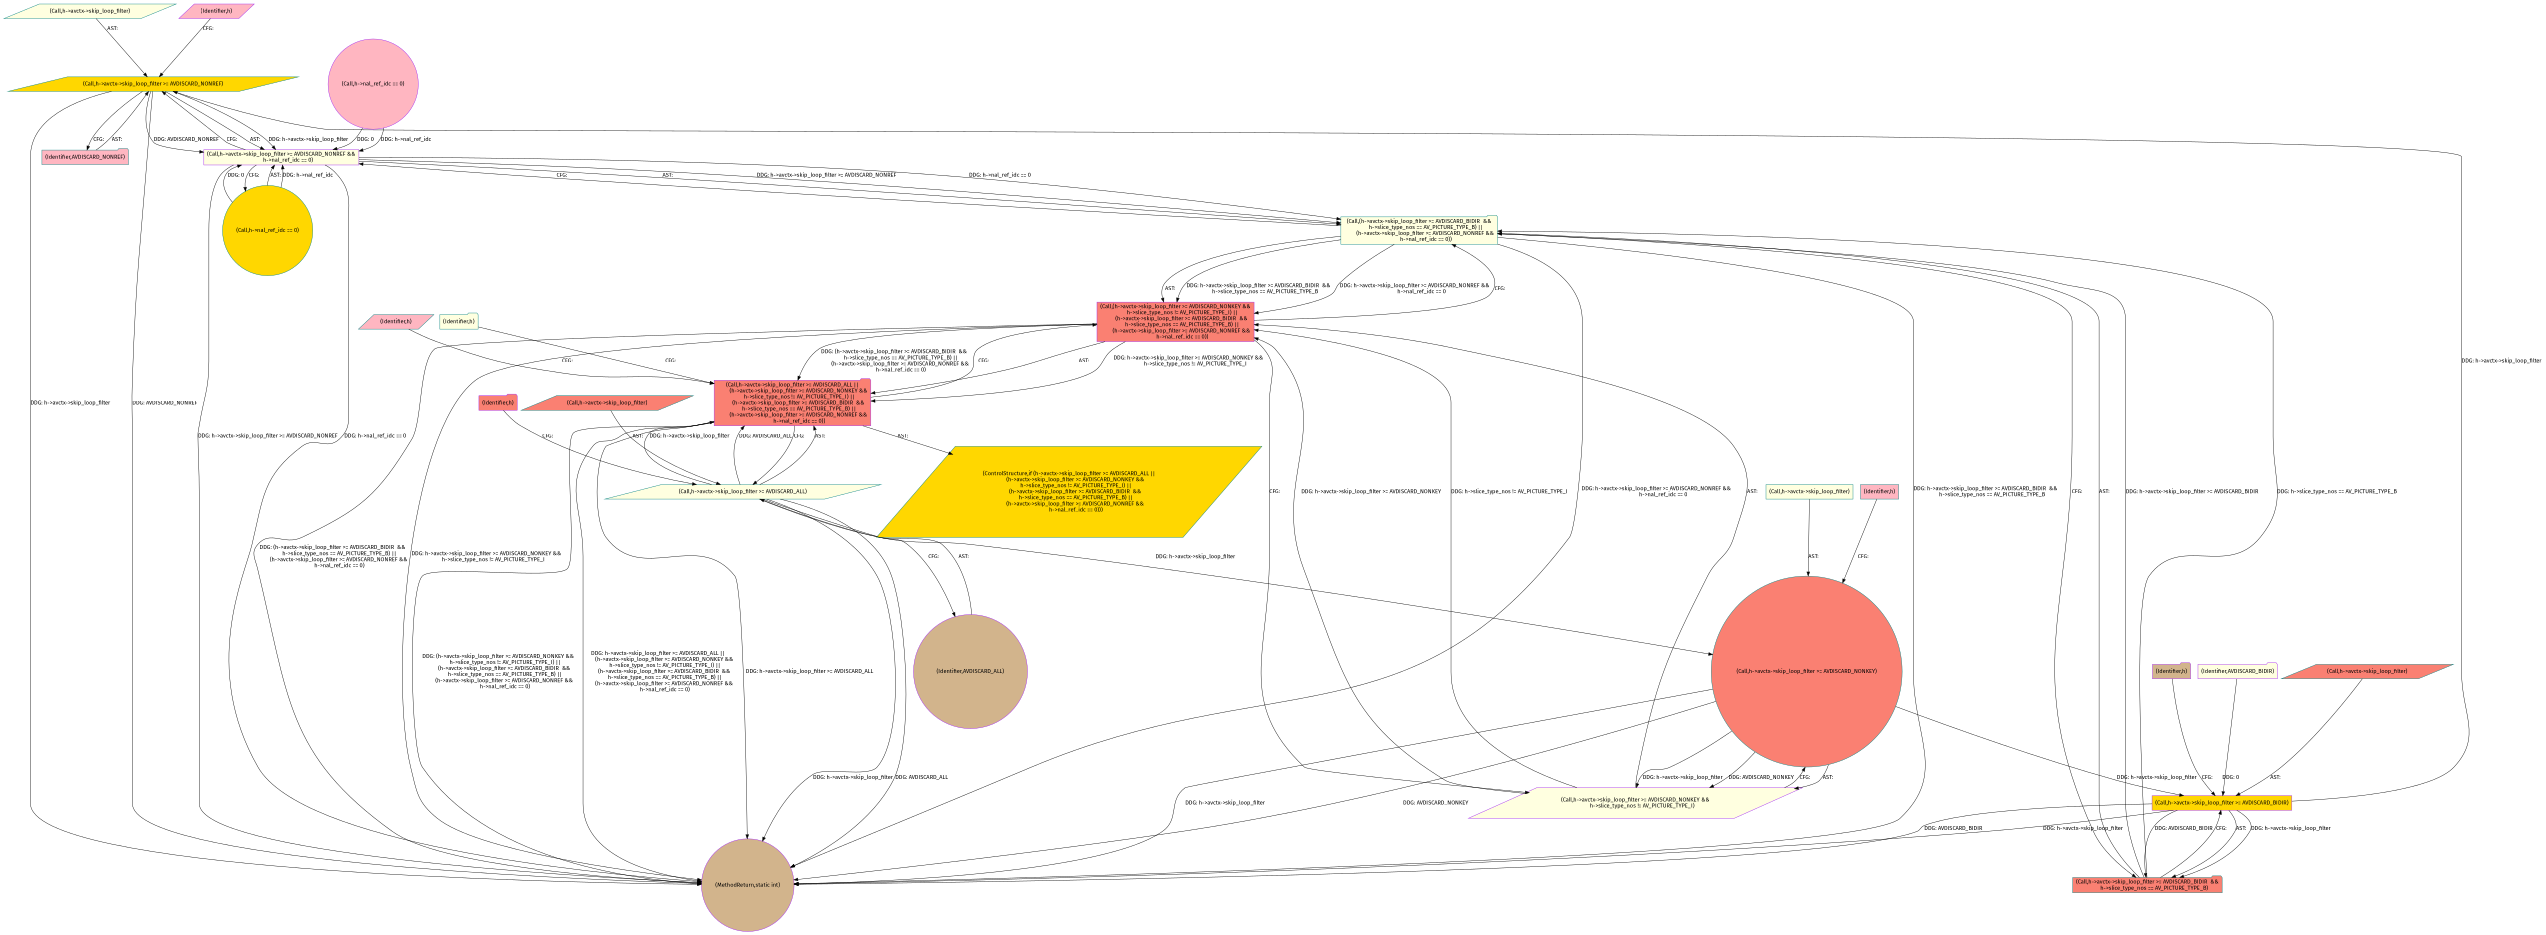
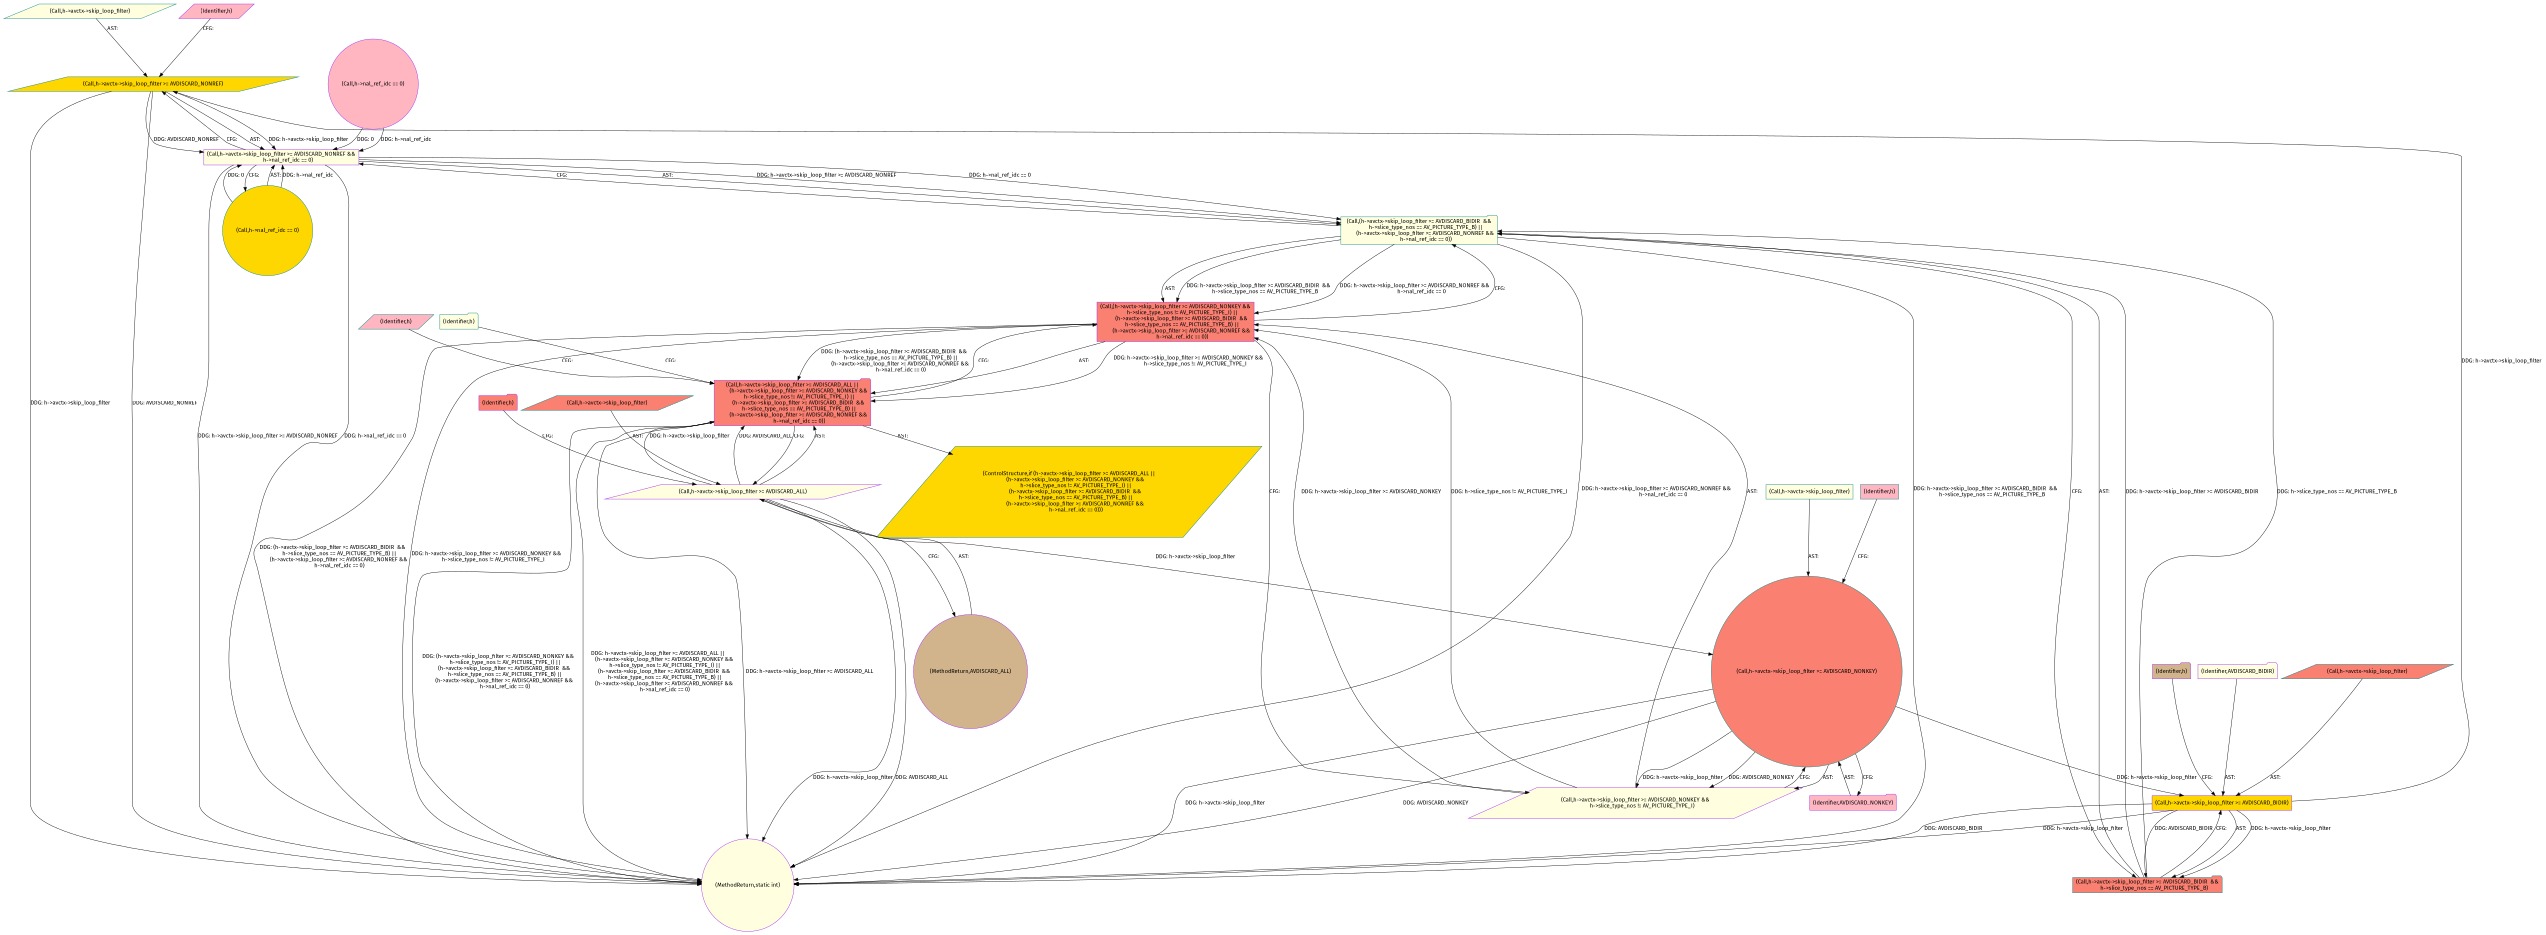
  digraph {
    fontname="Fira Sans"
    node [color=teal fillcolor=lightyellow fontname="Fira Sans" shape=parallelogram style=filled]
    edge [fontname="Fira Sans"]
    n1 [fillcolor=gold label="(Call,h->avctx->skip_loop_filter >= AVDISCARD_NONREF)"]
    n2 [color=purple label="(Call,h->avctx->skip_loop_filter >= AVDISCARD_NONREF &&\n         h->nal_ref_idc == 0)" shape=box]
-   n3 [color=purple fillcolor=tan label="(MethodReturn,static int)" shape=circle]
-   n4 [fillcolor=lightpink label="(Identifier,AVDISCARD_NONREF)" shape=folder]
+   n3 [color=purple label="(MethodReturn,static int)" shape=circle]
    n5 [label="(Call,(h->avctx->skip_loop_filter >= AVDISCARD_BIDIR  &&\n         h->slice_type_nos == AV_PICTURE_TYPE_B) ||\n        (h->avctx->skip_loop_filter >= AVDISCARD_NONREF &&\n         h->nal_ref_idc == 0))" shape=folder]
    n6 [fillcolor=gold label="(Call,h->nal_ref_idc == 0)" shape=circle]
    n7 [color=purple fillcolor=gold label="(Call,h->avctx->skip_loop_filter >= AVDISCARD_BIDIR)" shape=box]
    n8 [fillcolor=salmon label="(Call,h->avctx->skip_loop_filter >= AVDISCARD_BIDIR  &&\n         h->slice_type_nos == AV_PICTURE_TYPE_B)" shape=folder]
    n9 [color=purple label="(Identifier,AVDISCARD_BIDIR)" shape=folder]
    n10 [fillcolor=salmon label="(Call,h->avctx->skip_loop_filter >= AVDISCARD_NONKEY)" shape=circle]
+   n11 [color=purple fillcolor=lightpink label="(Identifier,AVDISCARD_NONKEY)" shape=folder]
    n12 [color=purple label="(Call,h->avctx->skip_loop_filter >= AVDISCARD_NONKEY &&\n         h->slice_type_nos != AV_PICTURE_TYPE_I)"]
    n13 [color=purple fillcolor=salmon label="(Call,(h->avctx->skip_loop_filter >= AVDISCARD_NONKEY &&\n         h->slice_type_nos != AV_PICTURE_TYPE_I) ||\n        (h->avctx->skip_loop_filter >= AVDISCARD_BIDIR  &&\n         h->slice_type_nos == AV_PICTURE_TYPE_B) ||\n        (h->avctx->skip_loop_filter >= AVDISCARD_NONREF &&\n         h->nal_ref_idc == 0))" shape=box]
-   n14 [label="(Call,h->avctx->skip_loop_filter >= AVDISCARD_ALL)"]
+   n14 [color=purple label="(Call,h->avctx->skip_loop_filter >= AVDISCARD_ALL)"]
    n15 [color=purple fillcolor=salmon label="(Call,h->avctx->skip_loop_filter >= AVDISCARD_ALL ||\n        (h->avctx->skip_loop_filter >= AVDISCARD_NONKEY &&\n         h->slice_type_nos != AV_PICTURE_TYPE_I) ||\n        (h->avctx->skip_loop_filter >= AVDISCARD_BIDIR  &&\n         h->slice_type_nos == AV_PICTURE_TYPE_B) ||\n        (h->avctx->skip_loop_filter >= AVDISCARD_NONREF &&\n         h->nal_ref_idc == 0))" shape=folder]
-   n16 [color=purple fillcolor=tan label="(Identifier,AVDISCARD_ALL)" shape=circle]
+   n16 [color=purple fillcolor=tan label="(MethodReturn,AVDISCARD_ALL)" shape=circle]
    n17 [fillcolor=gold label="(ControlStructure,if (h->avctx->skip_loop_filter >= AVDISCARD_ALL ||\n        (h->avctx->skip_loop_filter >= AVDISCARD_NONKEY &&\n         h->slice_type_nos != AV_PICTURE_TYPE_I) ||\n        (h->avctx->skip_loop_filter >= AVDISCARD_BIDIR  &&\n         h->slice_type_nos == AV_PICTURE_TYPE_B) ||\n        (h->avctx->skip_loop_filter >= AVDISCARD_NONREF &&\n         h->nal_ref_idc == 0)))"]
    n18 [fillcolor=salmon label="(Call,h->avctx->skip_loop_filter)"]
    n19 [label="(Call,h->avctx->skip_loop_filter)"]
    n20 [fillcolor=lightpink label="(Identifier,h)"]
    n21 [color=purple fillcolor=lightpink label="(Identifier,h)"]
    n22 [label="(Call,h->avctx->skip_loop_filter)" shape=box]
    n23 [fillcolor=salmon label="(Call,h->avctx->skip_loop_filter)"]
    n24 [fillcolor=lightpink label="(Identifier,h)" shape=box]
    n25 [label="(Identifier,h)" shape=folder]
    n26 [color=purple fillcolor=tan label="(Identifier,h)" shape=folder]
    n27 [color=purple fillcolor=lightpink label="(Call,h->nal_ref_idc == 0)" shape=circle]
    n28 [color=purple fillcolor=salmon label="(Identifier,h)" shape=folder]
    n1 -> n2 [label="AST: "]
    n1 -> n2 [label="DDG: h->avctx->skip_loop_filter"]
    n1 -> n2 [label="DDG: AVDISCARD_NONREF"]
    n1 -> n3 [label="DDG: h->avctx->skip_loop_filter"]
    n1 -> n3 [label="DDG: AVDISCARD_NONREF"]
-   n1 -> n4 [label="CFG: "]
    n2 -> n1 [label="CFG: "]
    n2 -> n3 [label="DDG: h->nal_ref_idc == 0"]
    n2 -> n3 [label="DDG: h->avctx->skip_loop_filter >= AVDISCARD_NONREF"]
    n2 -> n5 [label="AST: "]
    n2 -> n5 [label="DDG: h->avctx->skip_loop_filter >= AVDISCARD_NONREF"]
    n2 -> n5 [label="DDG: h->nal_ref_idc == 0"]
    n2 -> n6 [label="CFG: "]
-   n4 -> n1 [label="AST: "]
    n5 -> n2 [label="CFG: "]
    n5 -> n3 [label="DDG: h->avctx->skip_loop_filter >= AVDISCARD_NONREF &&\n         h->nal_ref_idc == 0"]
    n5 -> n3 [label="DDG: h->avctx->skip_loop_filter >= AVDISCARD_BIDIR  &&\n         h->slice_type_nos == AV_PICTURE_TYPE_B"]
    n5 -> n8 [label="CFG: "]
    n5 -> n13 [label="AST: "]
    n5 -> n13 [label="DDG: h->avctx->skip_loop_filter >= AVDISCARD_BIDIR  &&\n         h->slice_type_nos == AV_PICTURE_TYPE_B"]
    n5 -> n13 [label="DDG: h->avctx->skip_loop_filter >= AVDISCARD_NONREF &&\n         h->nal_ref_idc == 0"]
    n6 -> n2 [label="AST: "]
    n6 -> n2 [label="DDG: h->nal_ref_idc"]
    n6 -> n2 [label="DDG: 0"]
    n7 -> n1 [label="DDG: h->avctx->skip_loop_filter"]
    n7 -> n3 [label="DDG: h->avctx->skip_loop_filter"]
    n7 -> n3 [label="DDG: AVDISCARD_BIDIR"]
    n7 -> n8 [label="AST: "]
    n7 -> n8 [label="DDG: h->avctx->skip_loop_filter"]
    n7 -> n8 [label="DDG: AVDISCARD_BIDIR"]
    n8 -> n5 [label="AST: "]
    n8 -> n5 [label="DDG: h->avctx->skip_loop_filter >= AVDISCARD_BIDIR"]
    n8 -> n5 [label="DDG: h->slice_type_nos == AV_PICTURE_TYPE_B"]
    n8 -> n7 [label="CFG: "]
-   n9 -> n7 [label="DDG: 0"]
+   n9 -> n7 [label="AST: "]
    n10 -> n3 [label="DDG: AVDISCARD_NONKEY"]
    n10 -> n3 [label="DDG: h->avctx->skip_loop_filter"]
    n10 -> n7 [label="DDG: h->avctx->skip_loop_filter"]
+   n10 -> n11 [label="CFG: "]
    n10 -> n12 [label="AST: "]
    n10 -> n12 [label="DDG: h->avctx->skip_loop_filter"]
    n10 -> n12 [label="DDG: AVDISCARD_NONKEY"]
+   n11 -> n10 [label="AST: "]
    n12 -> n10 [label="CFG: "]
    n12 -> n13 [label="AST: "]
    n12 -> n13 [label="DDG: h->avctx->skip_loop_filter >= AVDISCARD_NONKEY"]
    n12 -> n13 [label="DDG: h->slice_type_nos != AV_PICTURE_TYPE_I"]
    n13 -> n3 [label="DDG: (h->avctx->skip_loop_filter >= AVDISCARD_BIDIR  &&\n         h->slice_type_nos == AV_PICTURE_TYPE_B) ||\n        (h->avctx->skip_loop_filter >= AVDISCARD_NONREF &&\n         h->nal_ref_idc == 0)"]
    n13 -> n3 [label="DDG: h->avctx->skip_loop_filter >= AVDISCARD_NONKEY &&\n         h->slice_type_nos != AV_PICTURE_TYPE_I"]
    n13 -> n5 [label="CFG: "]
    n13 -> n12 [label="CFG: "]
    n13 -> n15 [label="AST: "]
    n13 -> n15 [label="DDG: h->avctx->skip_loop_filter >= AVDISCARD_NONKEY &&\n         h->slice_type_nos != AV_PICTURE_TYPE_I"]
    n13 -> n15 [label="DDG: (h->avctx->skip_loop_filter >= AVDISCARD_BIDIR  &&\n         h->slice_type_nos == AV_PICTURE_TYPE_B) ||\n        (h->avctx->skip_loop_filter >= AVDISCARD_NONREF &&\n         h->nal_ref_idc == 0)"]
    n14 -> n3 [label="DDG: h->avctx->skip_loop_filter"]
    n14 -> n3 [label="DDG: AVDISCARD_ALL"]
    n14 -> n10 [label="DDG: h->avctx->skip_loop_filter"]
    n14 -> n15 [label="AST: "]
    n14 -> n15 [label="DDG: h->avctx->skip_loop_filter"]
    n14 -> n15 [label="DDG: AVDISCARD_ALL"]
    n14 -> n16 [label="CFG: "]
    n15 -> n3 [label="DDG: h->avctx->skip_loop_filter >= AVDISCARD_ALL ||\n        (h->avctx->skip_loop_filter >= AVDISCARD_NONKEY &&\n         h->slice_type_nos != AV_PICTURE_TYPE_I) ||\n        (h->avctx->skip_loop_filter >= AVDISCARD_BIDIR  &&\n         h->slice_type_nos == AV_PICTURE_TYPE_B) ||\n        (h->avctx->skip_loop_filter >= AVDISCARD_NONREF &&\n         h->nal_ref_idc == 0)"]
    n15 -> n3 [label="DDG: (h->avctx->skip_loop_filter >= AVDISCARD_NONKEY &&\n         h->slice_type_nos != AV_PICTURE_TYPE_I) ||\n        (h->avctx->skip_loop_filter >= AVDISCARD_BIDIR  &&\n         h->slice_type_nos == AV_PICTURE_TYPE_B) ||\n        (h->avctx->skip_loop_filter >= AVDISCARD_NONREF &&\n         h->nal_ref_idc == 0)"]
    n15 -> n3 [label="DDG: h->avctx->skip_loop_filter >= AVDISCARD_ALL"]
    n15 -> n13 [label="CFG: "]
    n15 -> n14 [label="CFG: "]
    n15 -> n17 [label="AST: "]
    n16 -> n14 [label="AST: "]
    n18 -> n7 [label="AST: "]
    n19 -> n1 [label="AST: "]
    n20 -> n15 [label="CFG: "]
    n21 -> n1 [label="CFG: "]
    n22 -> n10 [label="AST: "]
    n23 -> n14 [label="AST: "]
    n24 -> n10 [label="CFG: "]
    n25 -> n15 [label="CFG: "]
    n26 -> n7 [label="CFG: "]
    n27 -> n2 [label="DDG: h->nal_ref_idc"]
    n27 -> n2 [label="DDG: 0"]
    n28 -> n14 [label="CFG: "]
  }
